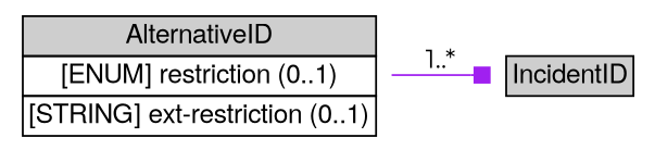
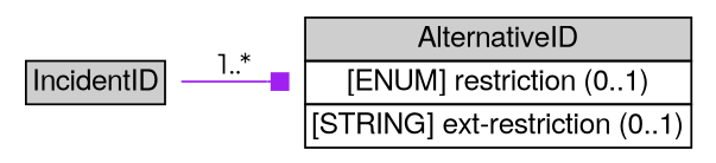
  digraph {
    rankdir=LR
    fontname=Montserrat
    node [shape=plaintext fontname=Montserrat]
    n1 [height=0.98611 label=<<table BORDER="0" CELLBORDER="1" CELLSPACING="0"> <tr> <td BGCOLOR="#CECECE" HREF="/idmef_parser/IODEFv2/AlternativeID.html" TITLE="The AlternativeID class lists the tracking numbers used by CSIRTs, other than the one generating the document, to refer to the identical activity described in the IODEF document. A tracking number listed as an AlternativeID references the same incident detected by another CSIRT. The tracking numbers of the CSIRT that generated the IODEF document must never be considered an AlternativeID. "><FONT FACE="Nimbus Sans L">AlternativeID</FONT></td> </tr>" %<tr><td  HREF="/idmef_parser/IODEFv2/AlternativeID.html" TITLE="See Section 3.3.1."><FONT FACE="Nimbus Sans L">[ENUM] restriction (0..1)</FONT></td></tr>%<tr><td  HREF="/idmef_parser/IODEFv2/AlternativeID.html" TITLE="A means by which to extend the restriction attribute.  See Section 5.1.1."><FONT FACE="Nimbus Sans L">[STRING] ext-restriction (0..1)</FONT></td></tr>%</table>> width=2.7778]
    n2 [height=0.5 label=<<table BORDER="0" CELLBORDER="1" CELLSPACING="0"> <tr> <td BGCOLOR="#CECECE" HREF="/idmef_parser/IODEFv2/IncidentID.html" TITLE="The IncidentID class represents a tracking number that is unique in the context of the CSIRT. It serves as an identifier for an incident or a document identifier when sharing indicators. This identifier would serve as an index into a CSIRT&#39;s incident handling or knowledge management system. "><FONT FACE="Nimbus Sans L">IncidentID</FONT></td> </tr>" %</table>> width=1.1528]
-   n1 -> n2 [label="1..*" color=purple style=solid arrowhead=box fontname=Montserrat]
+   n2 -> n1 [label="1..*" color=purple style=solid arrowhead=box fontname=Montserrat]
  }
